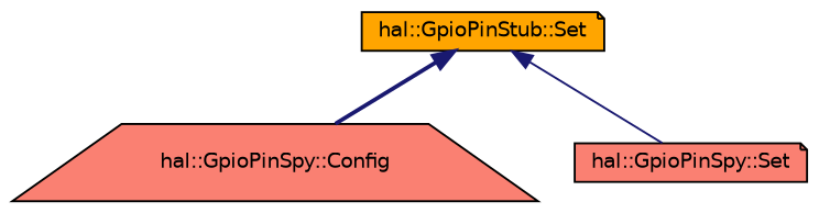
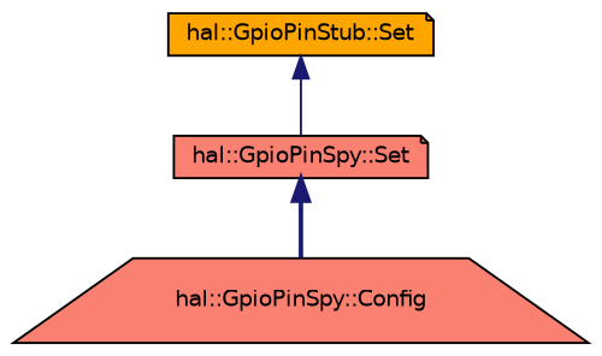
  digraph {
    rankdir=TB
    node [color=black fillcolor=salmon fontname=Helvetica fontsize=10 shape=note style=filled]
    edge [color=midnightblue dir=back fontname=Helvetica fontsize=10 labelfontname=Helvetica labelfontsize=10]
    n1 [fillcolor=orange fontcolor=black height=0.2 label="hal::GpioPinStub::Set" width=0.4]
    n2 [height=0.2 label="hal::GpioPinSpy::Config" shape=trapezium width=0.4]
    n3 [height=0.2 label="hal::GpioPinSpy::Set" width=0.4]
-   n1 -> n2 [style=bold]
+   n3 -> n2 [style=bold]
    n1 -> n3 [style=solid]
  }
